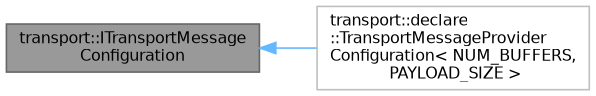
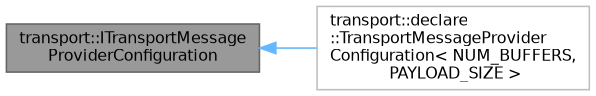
  digraph {
    rankdir=LR
    node [fontname=Helvetica fontsize=10 shape=box style=filled]
-   n1 [color=gray40 fillcolor=grey60 fontcolor=black height=0.2 label="transport::ITransportMessage\lConfiguration" width=0.4]
+   n1 [color=gray40 fillcolor=grey60 fontcolor=black height=0.2 label="transport::ITransportMessage\lProviderConfiguration" width=0.4]
    n2 [color=grey75 fillcolor=white height=0.2 label="transport::declare\l::TransportMessageProvider\lConfiguration\< NUM_BUFFERS,\l PAYLOAD_SIZE \>" width=0.4]
    n1 -> n2 [color=steelblue1 dir=back fontname=Helvetica fontsize=10 labelfontname=Helvetica labelfontsize=10 style=solid]
  }
